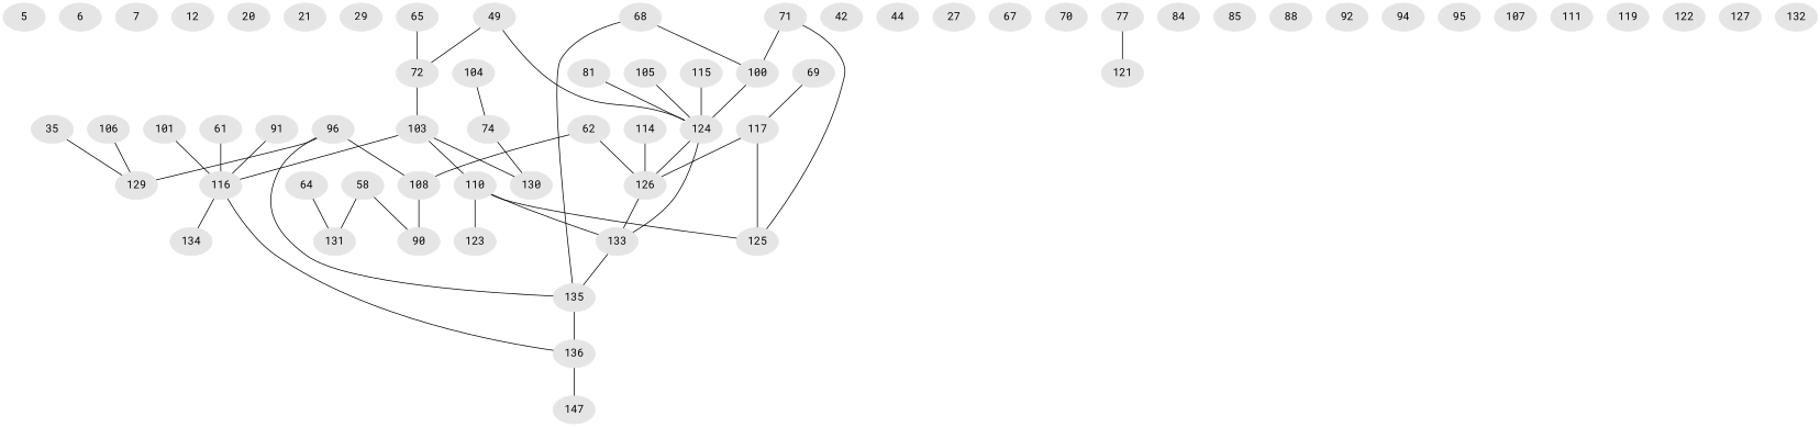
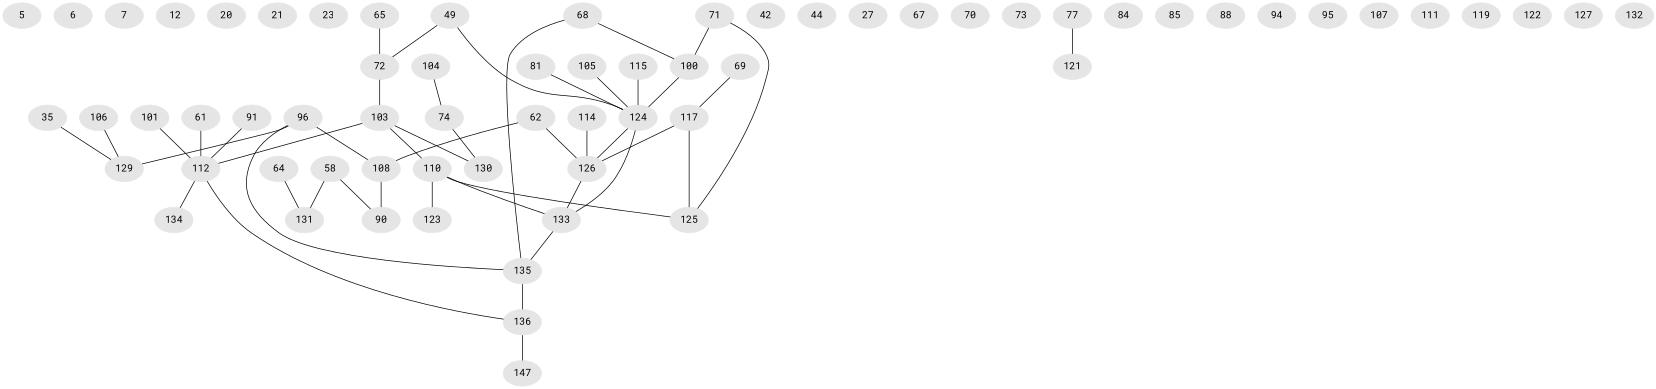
  graph {
    fontname="Roboto Mono"
    node [color=gray90 fontname="Roboto Mono" style=filled]
    edge [fontname="Roboto Mono"]
    5
    6
    7
    12
    20
    21
-   29
+   29 [label=23]
    35 [super="+27"]
    129
    42
    44
    72 [super="+36"]
    103
    49
    124 [super="+109"]
    126 [super="+60+93+112"]
    133 [super="+63+128+86+52"]
    n18 [label=27 super="+22+48"]
    90 [super="+87"]
    58
    131 [super="+24"]
-   116 [super="+99+66+82"]
+   116 [super="+99+66+82" label=112]
    134
    136 [super="+30+51"]
    61
    108 [super="+98"]
    62
    64
    65
    67
    100 [super="+2+39"]
    68
    135 [super="+13+120+118+102"]
    117 [super="+113"]
    125 [super="+97"]
    69
    70
    71
    130
    110 [super="+47+40"]
+   73
    74 [super="+18+23"]
    121 [super="+10"]
    77
    81 [super="+38"]
    84
    85
    88
    91 [super="+46"]
-   92
    94
    95
    96 [super="+8+78"]
    101
    123
    104
    105
    106
    107
    111
    114 [super="+25"]
    115
    n63 [label=147 super="+45+50"]
    119
    122
    127
    132 [super="+53"]
    35 -- 129
    72 -- 103 [weight=2]
    103 -- 116
    103 -- 130
    103 -- 110
    49 -- 72
    49 -- 124
    124 -- 126
    124 -- 133 [weight=2]
    126 -- 133
    133 -- 135 [weight=2]
    58 -- 90
    58 -- 131
    116 -- 134
    116 -- 136
    136 -- n63
    61 -- 116
    108 -- 90 [weight=2]
    62 -- 126
    62 -- 108
    64 -- 131
    65 -- 72
    100 -- 124 [weight=3]
    68 -- 100
    68 -- 135
    135 -- 136 [weight=3]
    117 -- 126
    117 -- 125 [weight=2]
    69 -- 117
    71 -- 100
    71 -- 125
    110 -- 133 [weight=2]
    110 -- 125 [weight=2]
    110 -- 123
    74 -- 130
    77 -- 121
    81 -- 124
    91 -- 116
    96 -- 129 [weight=2]
    96 -- 108
    96 -- 135
    101 -- 116
    104 -- 74
    105 -- 124
    106 -- 129
    114 -- 126
    115 -- 124
  }
